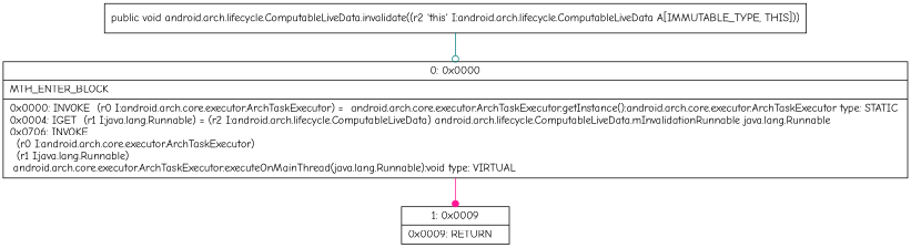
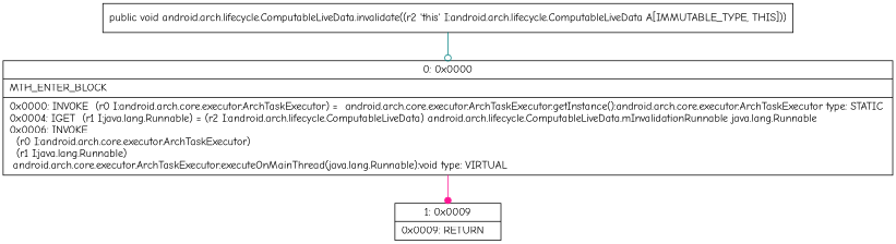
  digraph {
    fontname="Comic Neue"
    node [shape=record fontname="Comic Neue"]
    edge [fontname="Comic Neue"]
-   n1 [label="{0\:\ 0x0000|MTH_ENTER_BLOCK\l|0x0000: INVOKE  (r0 I:android.arch.core.executor.ArchTaskExecutor) =  android.arch.core.executor.ArchTaskExecutor.getInstance():android.arch.core.executor.ArchTaskExecutor type: STATIC \l0x0004: IGET  (r1 I:java.lang.Runnable) = (r2 I:android.arch.lifecycle.ComputableLiveData) android.arch.lifecycle.ComputableLiveData.mInvalidationRunnable java.lang.Runnable \l0x0706: INVOKE  \l  (r0 I:android.arch.core.executor.ArchTaskExecutor)\l  (r1 I:java.lang.Runnable)\l android.arch.core.executor.ArchTaskExecutor.executeOnMainThread(java.lang.Runnable):void type: VIRTUAL \l}"]
+   n1 [label="{0\:\ 0x0000|MTH_ENTER_BLOCK\l|0x0000: INVOKE  (r0 I:android.arch.core.executor.ArchTaskExecutor) =  android.arch.core.executor.ArchTaskExecutor.getInstance():android.arch.core.executor.ArchTaskExecutor type: STATIC \l0x0004: IGET  (r1 I:java.lang.Runnable) = (r2 I:android.arch.lifecycle.ComputableLiveData) android.arch.lifecycle.ComputableLiveData.mInvalidationRunnable java.lang.Runnable \l0x0006: INVOKE  \l  (r0 I:android.arch.core.executor.ArchTaskExecutor)\l  (r1 I:java.lang.Runnable)\l android.arch.core.executor.ArchTaskExecutor.executeOnMainThread(java.lang.Runnable):void type: VIRTUAL \l}"]
    n2 [label="{1\:\ 0x0009|0x0009: RETURN   \l}"]
    n3 [label="{public void android.arch.lifecycle.ComputableLiveData.invalidate((r2 'this' I:android.arch.lifecycle.ComputableLiveData A[IMMUTABLE_TYPE, THIS])) }"]
    n1 -> n2 [color=deeppink arrowhead=dot]
    n3 -> n1 [color=teal arrowhead=odot]
  }
